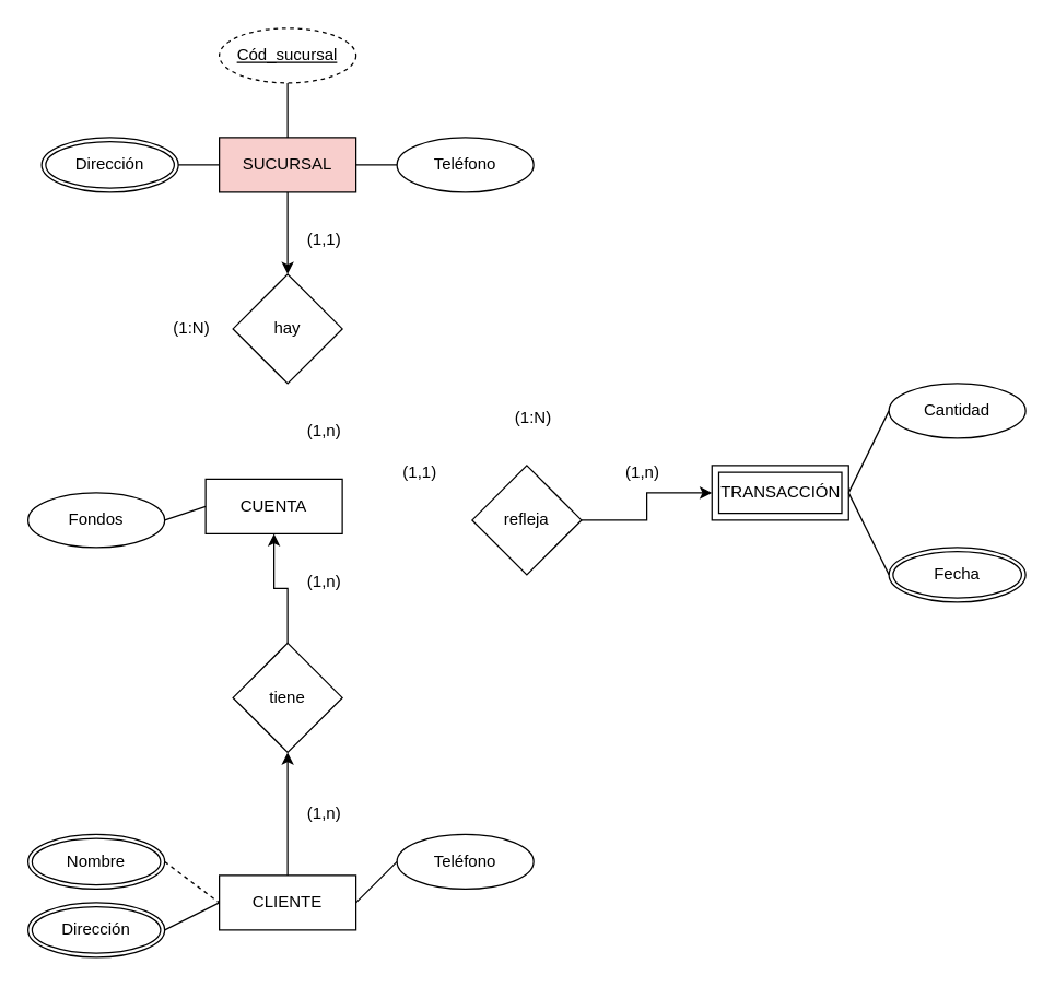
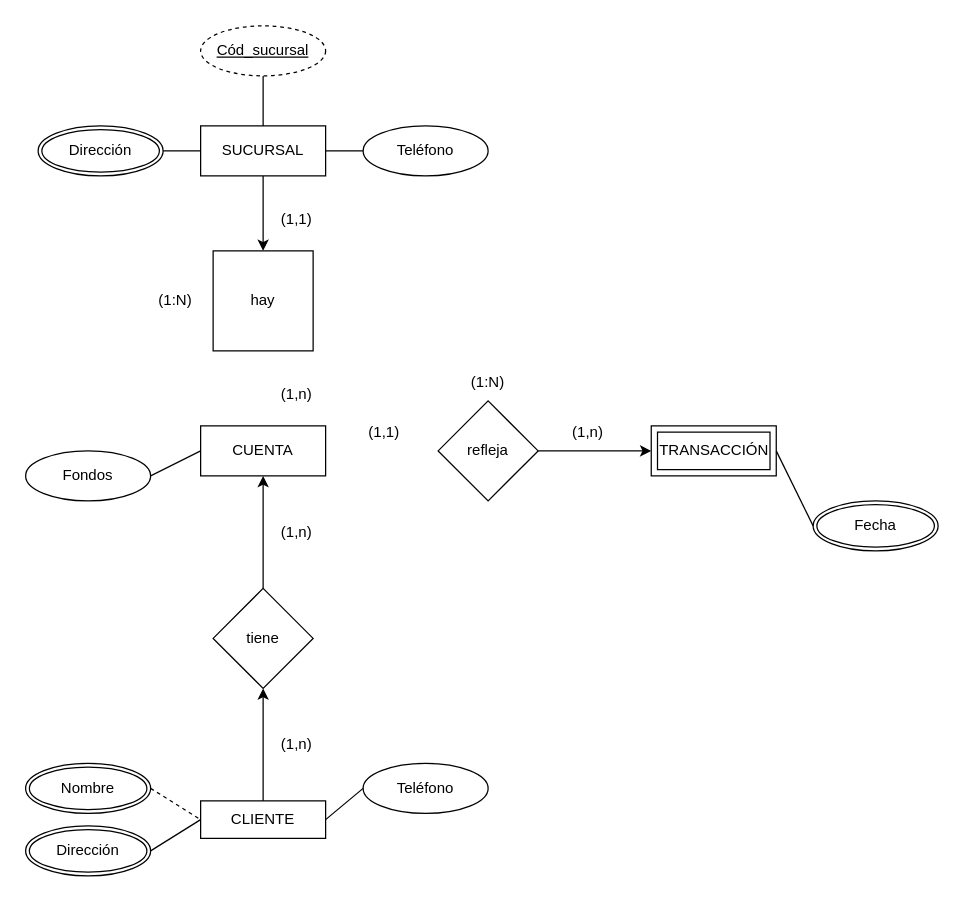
  <mxCell id="0" />
  <mxCell id="1" parent="0" />
  <mxCell id="2" value="" style="edgeStyle=orthogonalEdgeStyle;rounded=0;orthogonalLoop=1;jettySize=auto;html=1;" edge="1" parent="1" source="3" target="8"><mxGeometry relative="1" as="geometry" /></mxCell>
- <mxCell id="3" value="SUCURSAL" style="whiteSpace=wrap;html=1;align=center;fillColor=#f8cecc;" vertex="1" parent="1"><mxGeometry x="160" y="100" width="100" height="40" as="geometry" /></mxCell>
- <mxCell id="4" value="CUENTA" style="whiteSpace=wrap;html=1;align=center;" vertex="1" parent="1"><mxGeometry x="150" y="350" width="100" height="40" as="geometry" /></mxCell>
+ <mxCell id="3" value="SUCURSAL" style="whiteSpace=wrap;html=1;align=center;" vertex="1" parent="1"><mxGeometry x="160" y="100" width="100" height="40" as="geometry" /></mxCell>
+ <mxCell id="4" value="CUENTA" style="whiteSpace=wrap;html=1;align=center;" vertex="1" parent="1"><mxGeometry x="160" y="340" width="100" height="40" as="geometry" /></mxCell>
  <mxCell id="5" value="" style="edgeStyle=orthogonalEdgeStyle;rounded=0;orthogonalLoop=1;jettySize=auto;html=1;" edge="1" parent="1" source="6" target="10"><mxGeometry relative="1" as="geometry" /></mxCell>
- <mxCell id="6" value="CLIENTE" style="whiteSpace=wrap;html=1;align=center;" vertex="1" parent="1"><mxGeometry x="160" y="640" width="100" height="40" as="geometry" /></mxCell>
+ <mxCell id="6" value="CLIENTE" style="whiteSpace=wrap;html=1;align=center;" vertex="1" parent="1"><mxGeometry x="160" y="640" width="100" height="30" as="geometry" /></mxCell>
  <mxCell id="7" value="TRANSACCIÓN" style="shape=ext;margin=3;double=1;whiteSpace=wrap;html=1;align=center;" vertex="1" parent="1"><mxGeometry x="520.5" y="340" width="100" height="40" as="geometry" /></mxCell>
- <mxCell id="8" value="hay" style="rhombus;whiteSpace=wrap;html=1;" vertex="1" parent="1"><mxGeometry x="170" y="200" width="80" height="80" as="geometry" /></mxCell>
+ <mxCell id="8" value="hay" style="whiteSpace=wrap;html=1;rounded=0;" vertex="1" parent="1"><mxGeometry x="170" y="200" width="80" height="80" as="geometry" /></mxCell>
  <mxCell id="9" value="" style="edgeStyle=orthogonalEdgeStyle;rounded=0;orthogonalLoop=1;jettySize=auto;html=1;" edge="1" parent="1" source="10" target="4"><mxGeometry relative="1" as="geometry" /></mxCell>
  <mxCell id="10" value="tiene" style="rhombus;whiteSpace=wrap;html=1;" vertex="1" parent="1"><mxGeometry x="170" y="470" width="80" height="80" as="geometry" /></mxCell>
  <mxCell id="11" value="" style="edgeStyle=orthogonalEdgeStyle;rounded=0;orthogonalLoop=1;jettySize=auto;html=1;" edge="1" parent="1" source="12" target="7"><mxGeometry relative="1" as="geometry" /></mxCell>
- <mxCell id="12" value="refleja" style="rhombus;whiteSpace=wrap;html=1;" vertex="1" parent="1"><mxGeometry x="345" y="340" width="80" height="80" as="geometry" /></mxCell>
+ <mxCell id="12" value="refleja" style="rhombus;whiteSpace=wrap;html=1;" vertex="1" parent="1"><mxGeometry x="350" y="320" width="80" height="80" as="geometry" /></mxCell>
  <mxCell id="13" value="(1,n)" style="text;html=1;strokeColor=none;fillColor=none;align=center;verticalAlign=middle;whiteSpace=wrap;rounded=0;" vertex="1" parent="1"><mxGeometry x="207" y="580" width="60" height="30" as="geometry" /></mxCell>
  <mxCell id="14" value="(1,n)" style="text;html=1;strokeColor=none;fillColor=none;align=center;verticalAlign=middle;whiteSpace=wrap;rounded=0;" vertex="1" parent="1"><mxGeometry x="207" y="410" width="60" height="30" as="geometry" /></mxCell>
  <mxCell id="15" value="(1,1)" style="text;html=1;strokeColor=none;fillColor=none;align=center;verticalAlign=middle;whiteSpace=wrap;rounded=0;" vertex="1" parent="1"><mxGeometry x="207" y="160" width="60" height="30" as="geometry" /></mxCell>
  <mxCell id="16" value="(1,n)" style="text;html=1;strokeColor=none;fillColor=none;align=center;verticalAlign=middle;whiteSpace=wrap;rounded=0;" vertex="1" parent="1"><mxGeometry x="207" y="300" width="60" height="30" as="geometry" /></mxCell>
  <mxCell id="17" value="(1:N)" style="text;html=1;strokeColor=none;fillColor=none;align=center;verticalAlign=middle;whiteSpace=wrap;rounded=0;" vertex="1" parent="1"><mxGeometry x="110" y="225" width="60" height="30" as="geometry" /></mxCell>
  <mxCell id="18" value="(1,n)" style="text;html=1;strokeColor=none;fillColor=none;align=center;verticalAlign=middle;whiteSpace=wrap;rounded=0;" vertex="1" parent="1"><mxGeometry x="440" y="330" width="60" height="30" as="geometry" /></mxCell>
  <mxCell id="19" value="(1,1)" style="text;html=1;strokeColor=none;fillColor=none;align=center;verticalAlign=middle;whiteSpace=wrap;rounded=0;" vertex="1" parent="1"><mxGeometry x="277" y="330" width="60" height="30" as="geometry" /></mxCell>
  <mxCell id="20" value="(1:N)" style="text;html=1;strokeColor=none;fillColor=none;align=center;verticalAlign=middle;whiteSpace=wrap;rounded=0;" vertex="1" parent="1"><mxGeometry x="360" y="290" width="60" height="30" as="geometry" /></mxCell>
  <mxCell id="21" value="Fecha" style="ellipse;shape=doubleEllipse;margin=3;whiteSpace=wrap;html=1;align=center;" vertex="1" parent="1"><mxGeometry x="650" y="400" width="100" height="40" as="geometry" /></mxCell>
- <mxCell id="22" value="Cantidad" style="ellipse;whiteSpace=wrap;html=1;align=center;" vertex="1" parent="1"><mxGeometry x="650" y="280" width="100" height="40" as="geometry" /></mxCell>
  <mxCell id="23" value="" style="endArrow=none;html=1;rounded=0;entryX=0;entryY=0.5;entryDx=0;entryDy=0;exitX=1;exitY=0.5;exitDx=0;exitDy=0;" edge="1" parent="1" source="7" target="21"><mxGeometry width="50" height="50" relative="1" as="geometry"><mxPoint x="500" y="440" as="sourcePoint" /><mxPoint x="550" y="390" as="targetPoint" /></mxGeometry></mxCell>
- <mxCell id="24" value="" style="endArrow=none;html=1;rounded=0;entryX=0;entryY=0.5;entryDx=0;entryDy=0;exitX=1;exitY=0.5;exitDx=0;exitDy=0;" edge="1" parent="1" source="7" target="22"><mxGeometry width="50" height="50" relative="1" as="geometry"><mxPoint x="510" y="450" as="sourcePoint" /><mxPoint x="560" y="400" as="targetPoint" /></mxGeometry></mxCell>
  <mxCell id="25" value="Teléfono" style="ellipse;whiteSpace=wrap;html=1;align=center;" vertex="1" parent="1"><mxGeometry x="290" y="610" width="100" height="40" as="geometry" /></mxCell>
  <mxCell id="26" value="Nombre" style="ellipse;shape=doubleEllipse;margin=3;whiteSpace=wrap;html=1;align=center;" vertex="1" parent="1"><mxGeometry x="20" y="610" width="100" height="40" as="geometry" /></mxCell>
  <mxCell id="27" value="Dirección" style="ellipse;shape=doubleEllipse;margin=3;whiteSpace=wrap;html=1;align=center;" vertex="1" parent="1"><mxGeometry x="20" y="660" width="100" height="40" as="geometry" /></mxCell>
  <mxCell id="28" value="" style="endArrow=none;html=1;rounded=0;exitX=1;exitY=0.5;exitDx=0;exitDy=0;entryX=0;entryY=0.5;entryDx=0;entryDy=0;dashed=1;" edge="1" parent="1" source="26" target="6"><mxGeometry width="50" height="50" relative="1" as="geometry"><mxPoint x="520" y="460" as="sourcePoint" /><mxPoint x="570" y="410" as="targetPoint" /></mxGeometry></mxCell>
  <mxCell id="29" value="" style="endArrow=none;html=1;rounded=0;exitX=1;exitY=0.5;exitDx=0;exitDy=0;entryX=0;entryY=0.5;entryDx=0;entryDy=0;" edge="1" parent="1" source="27" target="6"><mxGeometry width="50" height="50" relative="1" as="geometry"><mxPoint x="530" y="470" as="sourcePoint" /><mxPoint x="580" y="420" as="targetPoint" /></mxGeometry></mxCell>
  <mxCell id="30" value="" style="endArrow=none;html=1;rounded=0;entryX=0;entryY=0.5;entryDx=0;entryDy=0;exitX=1;exitY=0.5;exitDx=0;exitDy=0;" edge="1" parent="1" source="6" target="25"><mxGeometry width="50" height="50" relative="1" as="geometry"><mxPoint x="540" y="480" as="sourcePoint" /><mxPoint x="590" y="430" as="targetPoint" /></mxGeometry></mxCell>
  <mxCell id="31" value="Cód_sucursal" style="ellipse;whiteSpace=wrap;html=1;align=center;fontStyle=4;dashed=1;" vertex="1" parent="1"><mxGeometry x="160" y="20" width="100" height="40" as="geometry" /></mxCell>
  <mxCell id="32" value="Dirección" style="ellipse;shape=doubleEllipse;margin=3;whiteSpace=wrap;html=1;align=center;" vertex="1" parent="1"><mxGeometry x="30" y="100" width="100" height="40" as="geometry" /></mxCell>
  <mxCell id="33" value="Teléfono" style="ellipse;whiteSpace=wrap;html=1;align=center;" vertex="1" parent="1"><mxGeometry x="290" y="100" width="100" height="40" as="geometry" /></mxCell>
  <mxCell id="34" value="" style="endArrow=none;html=1;rounded=0;entryX=0.5;entryY=1;entryDx=0;entryDy=0;" edge="1" parent="1" target="31"><mxGeometry width="50" height="50" relative="1" as="geometry"><mxPoint x="210" y="100" as="sourcePoint" /><mxPoint x="250" y="230" as="targetPoint" /></mxGeometry></mxCell>
  <mxCell id="35" value="" style="endArrow=none;html=1;rounded=0;entryX=0;entryY=0.5;entryDx=0;entryDy=0;exitX=1;exitY=0.5;exitDx=0;exitDy=0;" edge="1" parent="1" source="3" target="33"><mxGeometry width="50" height="50" relative="1" as="geometry"><mxPoint x="220" y="110" as="sourcePoint" /><mxPoint x="220" y="70" as="targetPoint" /></mxGeometry></mxCell>
  <mxCell id="36" value="" style="endArrow=none;html=1;rounded=0;entryX=0;entryY=0.5;entryDx=0;entryDy=0;exitX=1;exitY=0.5;exitDx=0;exitDy=0;" edge="1" parent="1" source="32" target="3"><mxGeometry width="50" height="50" relative="1" as="geometry"><mxPoint x="230" y="120" as="sourcePoint" /><mxPoint x="230" y="80" as="targetPoint" /></mxGeometry></mxCell>
  <mxCell id="37" value="Fondos" style="ellipse;whiteSpace=wrap;html=1;align=center;" vertex="1" parent="1"><mxGeometry x="20" y="360" width="100" height="40" as="geometry" /></mxCell>
  <mxCell id="38" value="" style="endArrow=none;html=1;rounded=0;exitX=1;exitY=0.5;exitDx=0;exitDy=0;entryX=0;entryY=0.5;entryDx=0;entryDy=0;" edge="1" parent="1" source="37" target="4"><mxGeometry width="50" height="50" relative="1" as="geometry"><mxPoint x="200" y="490" as="sourcePoint" /><mxPoint x="250" y="440" as="targetPoint" /></mxGeometry></mxCell>
